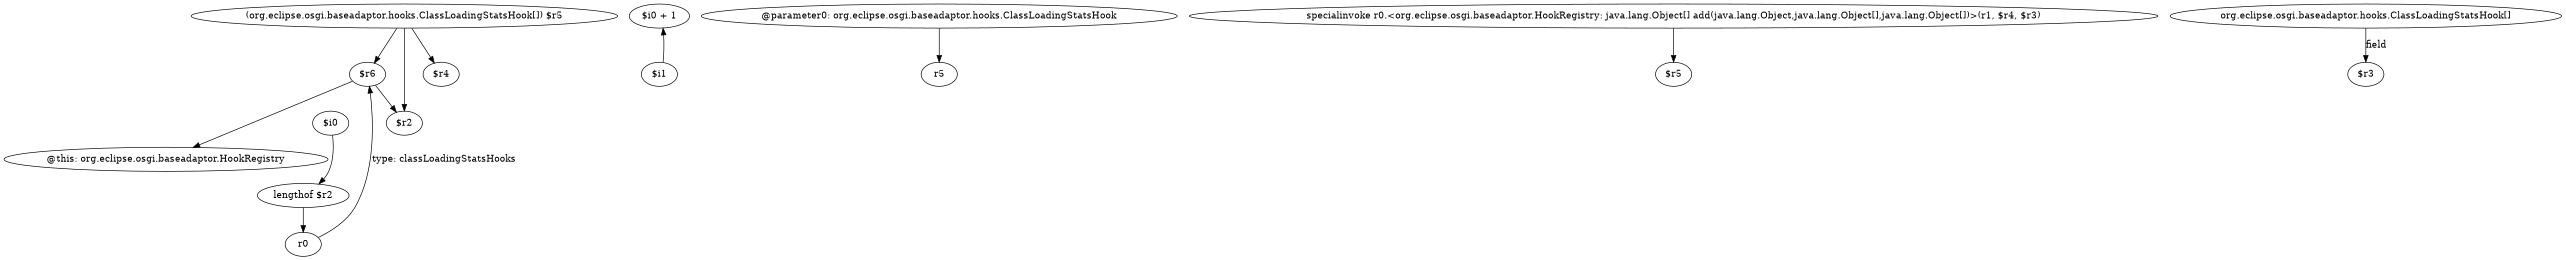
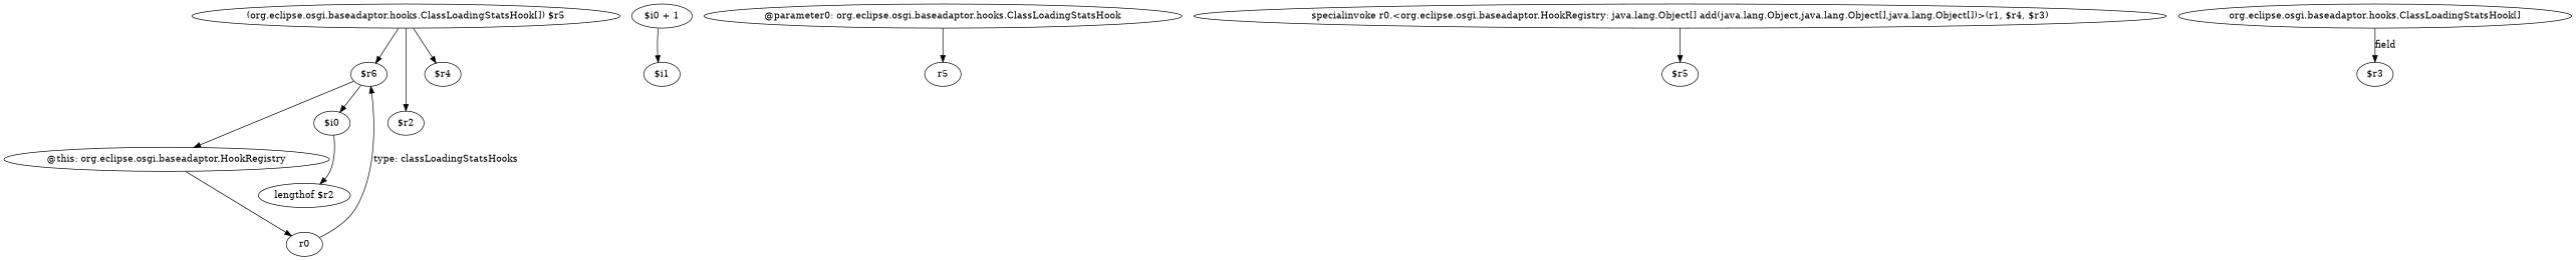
  digraph {
    n1 [label="(org.eclipse.osgi.baseadaptor.hooks.ClassLoadingStatsHook[]) $r5"]
    n2 [label="$r6"]
    n3 [label="$r2"]
    n4 [label="$r4"]
    n5 [label="@this: org.eclipse.osgi.baseadaptor.HookRegistry"]
    n6 [label="lengthof $r2"]
    n7 [label="$i0"]
    n8 [label=r0]
    n9 [label="$i0 + 1"]
    n10 [label="$i1"]
    n11 [label="@parameter0: org.eclipse.osgi.baseadaptor.hooks.ClassLoadingStatsHook"]
    n12 [label=r5]
    n13 [label="specialinvoke r0.<org.eclipse.osgi.baseadaptor.HookRegistry: java.lang.Object[] add(java.lang.Object,java.lang.Object[],java.lang.Object[])>(r1, $r4, $r3)"]
    n14 [label="$r5"]
    n15 [label="org.eclipse.osgi.baseadaptor.hooks.ClassLoadingStatsHook[]"]
    n16 [label="$r3"]
    n1 -> n2
    n1 -> n3
    n1 -> n4
-   n2 -> n3
+   n2 -> n7
    n2 -> n5
-   n6 -> n8
+   n5 -> n8
    n7 -> n6
    n8 -> n2 [label="type: classLoadingStatsHooks"]
-   n10 -> n9
+   n9 -> n10
    n11 -> n12
    n13 -> n14
    n15 -> n16 [label=field]
  }
